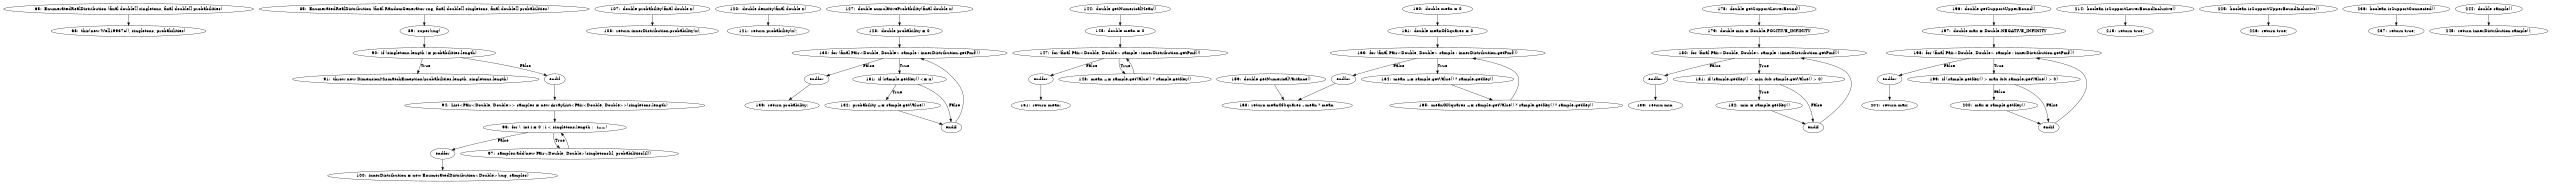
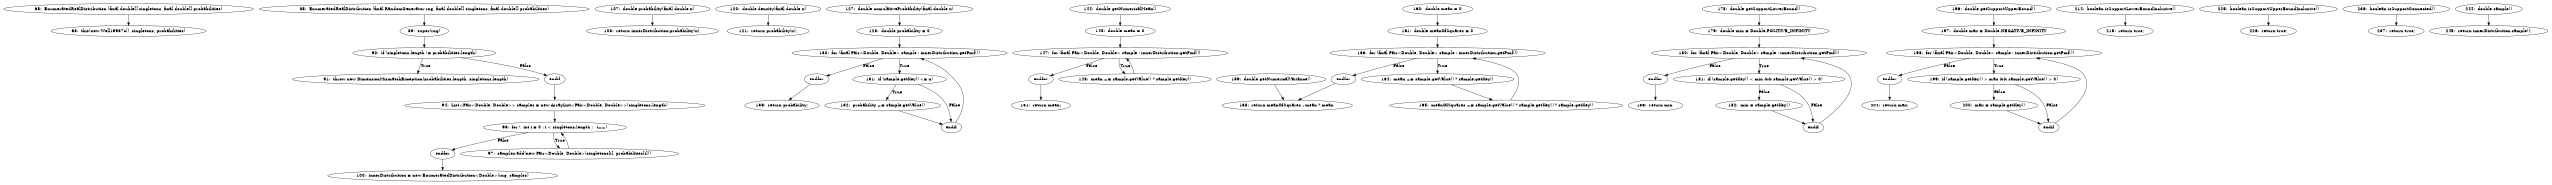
  digraph {
    n1 [label="65:  EnumeratedRealDistribution (final double[] singletons, final double[] probabilities)"]
    n2 [label="68:  this(new Well19937c(), singletons, probabilities)"]
    n3 [label="85:  EnumeratedRealDistribution (final RandomGenerator rng, final double[] singletons, final double[] probabilities)"]
    n4 [label="89:  super(rng)"]
    n5 [label="90:  if (singletons.length != probabilities.length)"]
    n6 [label="91:  throw new DimensionMismatchException(probabilities.length, singletons.length)"]
    n7 [label=endif]
    n8 [label="94:  List<Pair<Double, Double>> samples = new ArrayList<Pair<Double, Double>>(singletons.length)"]
    n9 [label="96:  for (  int i = 0 ; i < singletons.length ;   i++)"]
    n10 [label=endfor]
    n11 [label="97:  samples.add(new Pair<Double, Double>(singletons[i], probabilities[i]))"]
    n12 [label="100:  innerDistribution = new EnumeratedDistribution<Double>(rng, samples)"]
    n13 [label="107:  double probability(final double x)"]
    n14 [label="108:  return innerDistribution.probability(x);"]
    n15 [label="120:  double density(final double x)"]
    n16 [label="121:  return probability(x);"]
    n17 [label="127:  double cumulativeProbability(final double x)"]
    n18 [label="128:  double probability = 0"]
    n19 [label="130:  for (final Pair<Double, Double> sample : innerDistribution.getPmf())"]
    n20 [label=endfor]
    n21 [label="131:  if (sample.getKey() <= x)"]
    n22 [label="136:  return probability;"]
    n23 [label="132:  probability += sample.getValue()"]
    n24 [label=endif]
    n25 [label="144:  double getNumericalMean()"]
    n26 [label="145:  double mean = 0"]
    n27 [label="147:  for (final Pair<Double, Double> sample : innerDistribution.getPmf())"]
    n28 [label=endfor]
    n29 [label="148:  mean += sample.getValue() * sample.getKey()"]
    n30 [label="151:  return mean;"]
    n31 [label="159:  double getNumericalVariance()"]
    n32 [label="168:  return meanOfSquares - mean * mean;"]
    n33 [label="160:  double mean = 0"]
    n34 [label="161:  double meanOfSquares = 0"]
    n35 [label="163:  for (final Pair<Double, Double> sample : innerDistribution.getPmf())"]
    n36 [label=endfor]
    n37 [label="164:  mean += sample.getValue() * sample.getKey()"]
    n38 [label="165:  meanOfSquares += sample.getValue() * sample.getKey() * sample.getKey()"]
    n39 [label="178:  double getSupportLowerBound()"]
    n40 [label="179:  double min = Double.POSITIVE_INFINITY"]
    n41 [label="180:  for (final Pair<Double, Double> sample : innerDistribution.getPmf())"]
    n42 [label=endfor]
    n43 [label="181:  if (sample.getKey() < min && sample.getValue() > 0)"]
    n44 [label="186:  return min;"]
    n45 [label="182:  min = sample.getKey()"]
    n46 [label=endif]
    n47 [label="196:  double getSupportUpperBound()"]
    n48 [label="197:  double max = Double.NEGATIVE_INFINITY"]
    n49 [label="198:  for (final Pair<Double, Double> sample : innerDistribution.getPmf())"]
    n50 [label=endfor]
    n51 [label="199:  if (sample.getKey() > max && sample.getValue() > 0)"]
    n52 [label="204:  return max;"]
    n53 [label="200:  max = sample.getKey()"]
    n54 [label=endif]
    n55 [label="214:  boolean isSupportLowerBoundInclusive()"]
    n56 [label="215:  return true;"]
    n57 [label="225:  boolean isSupportUpperBoundInclusive()"]
    n58 [label="226:  return true;"]
    n59 [label="236:  boolean isSupportConnected()"]
    n60 [label="237:  return true;"]
    n61 [label="244:  double sample()"]
    n62 [label="245:  return innerDistribution.sample();"]
    n1 -> n2
    n3 -> n4
    n4 -> n5
    n5 -> n6 [label=True]
    n5 -> n7 [label=False]
    n7 -> n8
    n8 -> n9
    n9 -> n10 [label=False]
    n9 -> n11 [label=True]
    n10 -> n12
    n11 -> n9
    n13 -> n14
    n15 -> n16
    n17 -> n18
    n18 -> n19
    n19 -> n20 [label=False]
    n19 -> n21 [label=True]
    n20 -> n22
    n21 -> n23 [label=True]
    n21 -> n24 [label=False]
    n23 -> n24
    n24 -> n19
    n25 -> n26
    n26 -> n27
    n27 -> n28 [label=False]
    n27 -> n29 [label=True]
    n28 -> n30
    n29 -> n27
    n31 -> n32
    n33 -> n34
    n34 -> n35
    n35 -> n36 [label=False]
    n35 -> n37 [label=True]
    n36 -> n32
    n37 -> n38
    n38 -> n35
    n39 -> n40
    n40 -> n41
    n41 -> n42 [label=False]
    n41 -> n43 [label=True]
    n42 -> n44
-   n43 -> n45 [label=True]
+   n43 -> n45 [label=False]
    n43 -> n46 [label=False]
    n45 -> n46
    n46 -> n41
    n47 -> n48
    n48 -> n49
    n49 -> n50 [label=False]
    n49 -> n51 [label=True]
    n50 -> n52
    n51 -> n53 [label=False]
    n51 -> n54 [label=False]
    n53 -> n54
    n54 -> n49
    n55 -> n56
    n57 -> n58
    n59 -> n60
    n61 -> n62
  }
